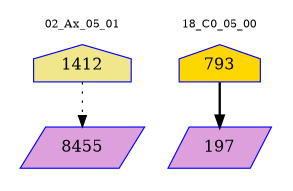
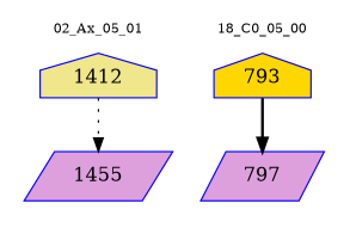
  digraph {
    fontname="DejaVu Serif"
    node [color=blue fillcolor=plum fontname="DejaVu Serif" shape=house style=filled]
    edge [color=black fontname="DejaVu Serif"]
    n1 [fillcolor=khaki label=1412]
-   n2 [label=8455 shape=parallelogram]
+   n2 [label=1455 shape=parallelogram]
    n3 [fillcolor=gold label=793]
-   n4 [label=197 shape=parallelogram]
+   n4 [label=797 shape=parallelogram]
    subgraph cluster_1 {
      color=white
      fontsize=10
      label="02_Ax_05_01"
      n1
      n2
    }
    subgraph cluster_2 {
      color=white
      fontsize=10
      label="18_C0_05_00"
      n3
      n4
    }
    n1 -> n2 [style=dotted]
    n3 -> n4 [style=bold]
  }
